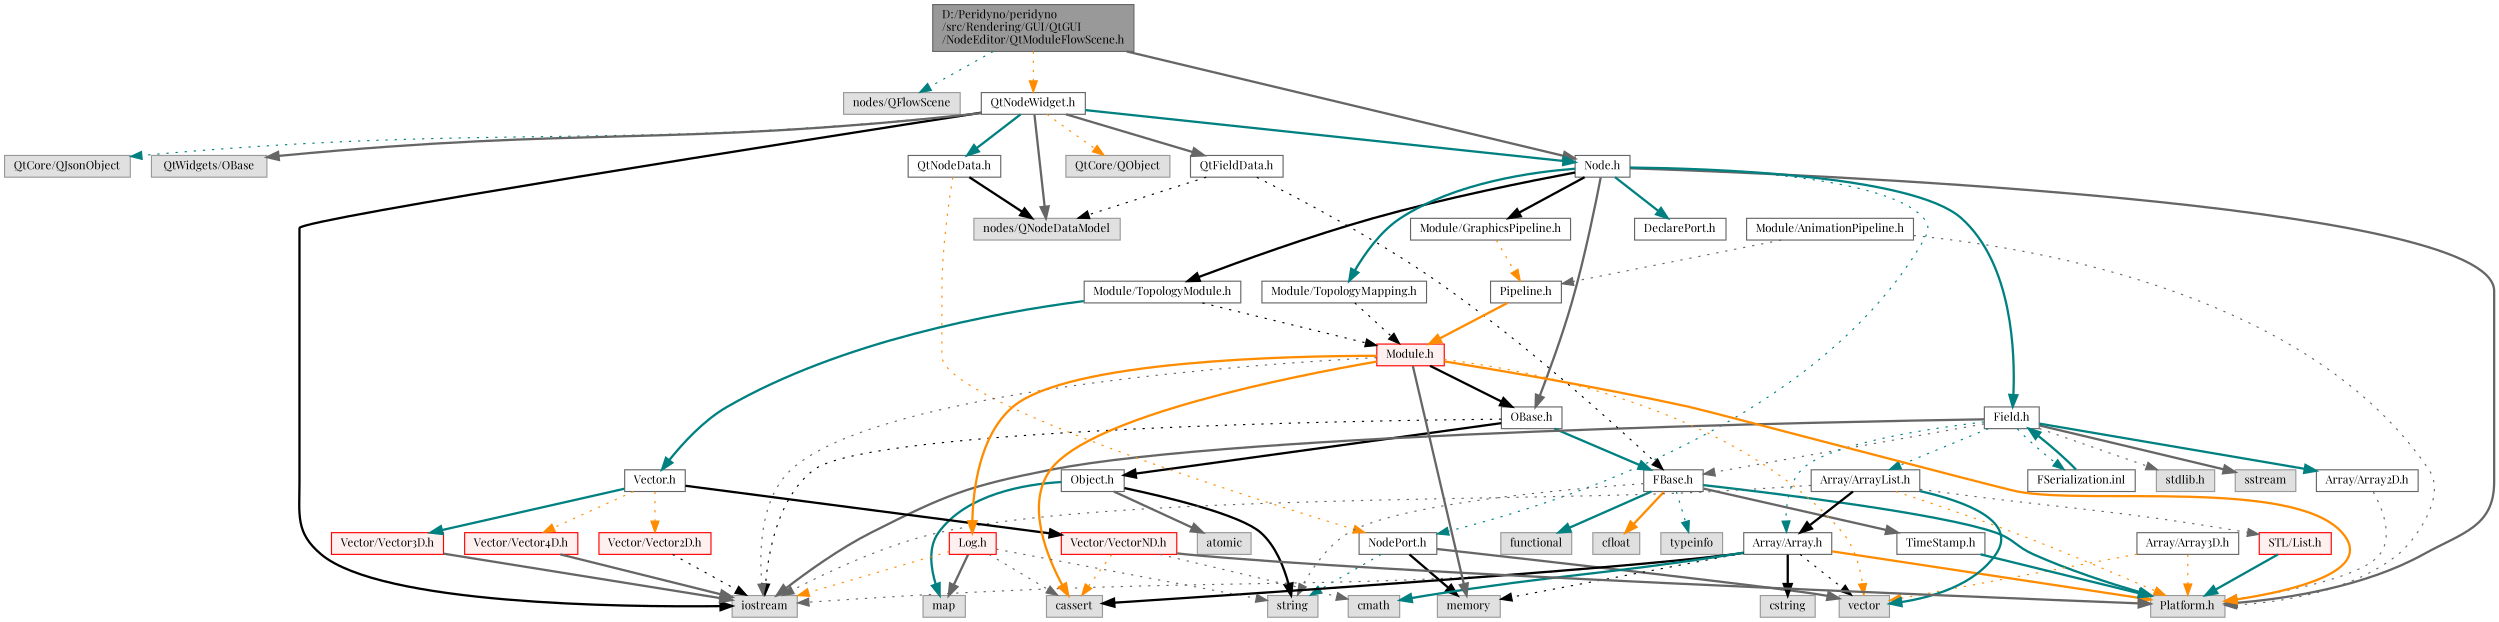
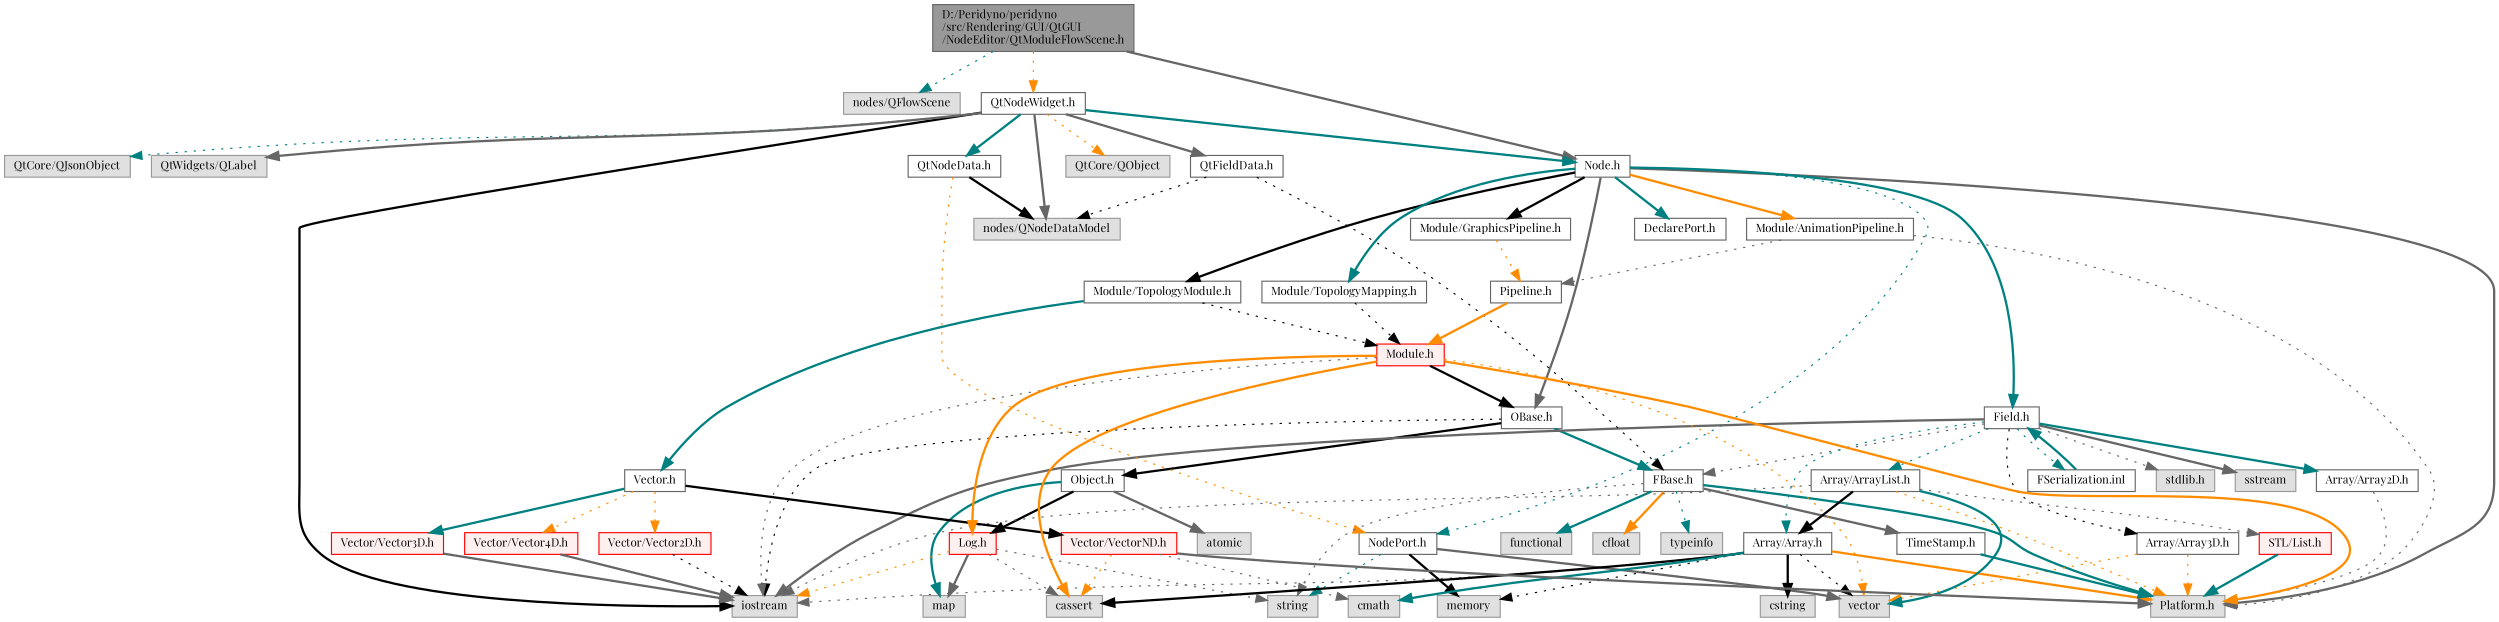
  digraph {
    fontname="Playfair Display"
    node [color=grey40 fillcolor=white fontname="Playfair Display" fontsize=10 shape=box style=filled]
    edge [color=gray40 fontname="Playfair Display" fontsize=10 labelfontname=Helvetica labelfontsize=10 style=bold]
    n1 [color=gray40 fillcolor=grey60 fontcolor=black height=0.2 label="D:/Peridyno/peridyno\l/src/Rendering/GUI/QtGUI\l/NodeEditor/QtModuleFlowScene.h" width=0.4]
    n2 [color=grey60 fillcolor="#E0E0E0" height=0.2 label="nodes/QFlowScene" width=0.4]
    n3 [height=0.2 label="Node.h" width=0.4]
    n4 [height=0.2 label="QtNodeWidget.h" width=0.4]
    n5 [height=0.2 label="OBase.h" width=0.4]
    n6 [color=grey60 fillcolor="#E0E0E0" height=0.2 label="Platform.h" width=0.4]
    n7 [height=0.2 label="Field.h" width=0.4]
    n8 [height=0.2 label="DeclarePort.h" width=0.4]
    n9 [height=0.2 label="NodePort.h" width=0.4]
    n10 [height=0.2 label="Module/TopologyModule.h" width=0.4]
    n11 [height=0.2 label="Module/TopologyMapping.h" width=0.4]
    n12 [height=0.2 label="Module/AnimationPipeline.h" width=0.4]
    n13 [height=0.2 label="Module/GraphicsPipeline.h" width=0.4]
    n14 [color=grey60 fillcolor="#E0E0E0" height=0.2 label=iostream width=0.4]
    n15 [color=grey60 fillcolor="#E0E0E0" height=0.2 label="QtCore/QObject" width=0.4]
    n16 [color=grey60 fillcolor="#E0E0E0" height=0.2 label="QtCore/QJsonObject" width=0.4]
-   n17 [color=grey60 fillcolor="#E0E0E0" height=0.2 label="QtWidgets/OBase" width=0.4]
+   n17 [color=grey60 fillcolor="#E0E0E0" height=0.2 label="QtWidgets/QLabel" width=0.4]
    n18 [color=grey60 fillcolor="#E0E0E0" height=0.2 label="nodes/QNodeDataModel" width=0.4]
    n19 [height=0.2 label="QtNodeData.h" width=0.4]
    n20 [height=0.2 label="QtFieldData.h" width=0.4]
    n21 [height=0.2 label="FBase.h" width=0.4]
    n22 [height=0.2 label="Object.h" width=0.4]
    n23 [color=grey60 fillcolor="#E0E0E0" height=0.2 label="stdlib.h" width=0.4]
    n24 [color=grey60 fillcolor="#E0E0E0" height=0.2 label=sstream width=0.4]
    n25 [height=0.2 label="Array/Array.h" width=0.4]
    n26 [height=0.2 label="Array/Array2D.h" width=0.4]
    n27 [height=0.2 label="Array/Array3D.h" width=0.4]
    n28 [height=0.2 label="Array/ArrayList.h" width=0.4]
    n29 [height=0.2 label="FSerialization.inl" width=0.4]
    n30 [color=grey60 fillcolor="#E0E0E0" height=0.2 label=string width=0.4]
    n31 [color=grey60 fillcolor="#E0E0E0" height=0.2 label=vector width=0.4]
    n32 [color=grey60 fillcolor="#E0E0E0" height=0.2 label=memory width=0.4]
    n33 [height=0.2 label="Vector.h" width=0.4]
    n34 [color=red fillcolor="#FFF0F0" height=0.2 label="Module.h" width=0.4]
    n35 [height=0.2 label="Pipeline.h" width=0.4]
    n36 [height=0.2 label="TimeStamp.h" width=0.4]
    n37 [color=grey60 fillcolor="#E0E0E0" height=0.2 label=typeinfo width=0.4]
    n38 [color=grey60 fillcolor="#E0E0E0" height=0.2 label=functional width=0.4]
    n39 [color=grey60 fillcolor="#E0E0E0" height=0.2 label=cfloat width=0.4]
    n40 [color=grey60 fillcolor="#E0E0E0" height=0.2 label=atomic width=0.4]
    n41 [color=grey60 fillcolor="#E0E0E0" height=0.2 label=map width=0.4]
    n42 [color=grey60 fillcolor="#E0E0E0" height=0.2 label=cassert width=0.4]
    n43 [color=grey60 fillcolor="#E0E0E0" height=0.2 label=cstring width=0.4]
    n44 [color=grey60 fillcolor="#E0E0E0" height=0.2 label=cmath width=0.4]
    n45 [color=red fillcolor="#FFF0F0" height=0.2 label="STL/List.h" width=0.4]
    n46 [color=red fillcolor="#FFF0F0" height=0.2 label="Vector/Vector2D.h" width=0.4]
    n47 [color=red fillcolor="#FFF0F0" height=0.2 label="Vector/Vector3D.h" width=0.4]
    n48 [color=red fillcolor="#FFF0F0" height=0.2 label="Vector/Vector4D.h" width=0.4]
    n49 [color=red fillcolor="#FFF0F0" height=0.2 label="Vector/VectorND.h" width=0.4]
    n50 [color=red fillcolor="#FFF0F0" height=0.2 label="Log.h" width=0.4]
    n1 -> n2 [color=teal style=dotted]
    n1 -> n3
    n1 -> n4 [color=darkorange style=dotted]
    n3 -> n5
    n3 -> n6
    n3 -> n7 [color=teal]
    n3 -> n8 [color=teal]
    n3 -> n9 [color=teal style=dotted]
    n3 -> n10 [color=black]
    n3 -> n11 [color=teal]
+   n3 -> n12 [color=darkorange]
    n3 -> n13 [color=black]
    n4 -> n3 [color=teal]
    n4 -> n14 [color=black]
    n4 -> n15 [color=darkorange style=dotted]
    n4 -> n16 [color=teal style=dotted]
    n4 -> n17
    n4 -> n18
    n4 -> n19 [color=teal]
    n4 -> n20
    n5 -> n14 [color=black style=dotted]
    n5 -> n21 [color=teal]
    n5 -> n22 [color=black]
    n7 -> n14
    n7 -> n21 [style=dotted]
    n7 -> n23 [style=dotted]
    n7 -> n24
    n7 -> n25 [color=teal style=dotted]
    n7 -> n26 [color=teal]
+   n7 -> n27 [color=black style=dotted]
    n7 -> n28 [color=teal style=dotted]
    n7 -> n29 [color=teal style=dotted]
    n9 -> n30 [color=teal style=dotted]
    n9 -> n31
    n9 -> n32 [color=black]
    n10 -> n33 [color=teal]
    n10 -> n34 [color=black style=dotted]
    n11 -> n34 [color=black style=dotted]
    n12 -> n6 [style=dotted]
    n12 -> n35 [style=dotted]
    n13 -> n35 [color=darkorange style=dotted]
    n19 -> n9 [color=darkorange style=dotted]
    n19 -> n18 [color=black]
    n20 -> n18 [color=black style=dotted]
    n20 -> n21 [color=black style=dotted]
    n21 -> n6 [color=teal]
    n21 -> n30 [style=dotted]
    n21 -> n36
    n21 -> n37 [color=teal style=dotted]
    n21 -> n38 [color=teal]
    n21 -> n39 [color=darkorange]
-   n22 -> n30 [color=black]
+   n22 -> n50 [color=black]
    n22 -> n40
    n22 -> n41 [color=teal]
    n25 -> n6 [color=darkorange]
    n25 -> n14 [style=dotted]
    n25 -> n31 [color=black style=dotted]
    n25 -> n32 [color=black style=dotted]
    n25 -> n42 [color=black]
    n25 -> n43 [color=black]
    n25 -> n44 [color=teal]
    n26 -> n6 [style=dotted]
    n27 -> n6 [color=darkorange style=dotted]
    n27 -> n31 [color=darkorange style=dotted]
    n28 -> n6 [color=darkorange style=dotted]
    n28 -> n14 [style=dotted]
    n28 -> n25 [color=black]
    n28 -> n31 [color=teal]
    n28 -> n45 [style=dotted]
    n29 -> n7 [color=teal]
    n33 -> n46 [color=darkorange style=dotted]
    n33 -> n47 [color=teal]
    n33 -> n48 [color=darkorange style=dotted]
    n33 -> n49 [color=black]
    n34 -> n5 [color=black]
    n34 -> n6 [color=darkorange]
    n34 -> n14 [style=dotted]
    n34 -> n31 [color=darkorange style=dotted]
-   n34 -> n32
    n34 -> n42 [color=darkorange]
    n34 -> n50 [color=darkorange]
    n35 -> n34 [color=darkorange]
    n36 -> n6 [color=teal]
    n45 -> n6 [color=teal]
    n46 -> n14 [color=black style=dotted]
    n47 -> n14
    n48 -> n14
    n49 -> n6
    n49 -> n42 [color=darkorange style=dotted]
    n49 -> n44 [style=dotted]
    n50 -> n14 [color=darkorange style=dotted]
    n50 -> n30 [style=dotted]
    n50 -> n41
    n50 -> n42 [style=dotted]
  }
